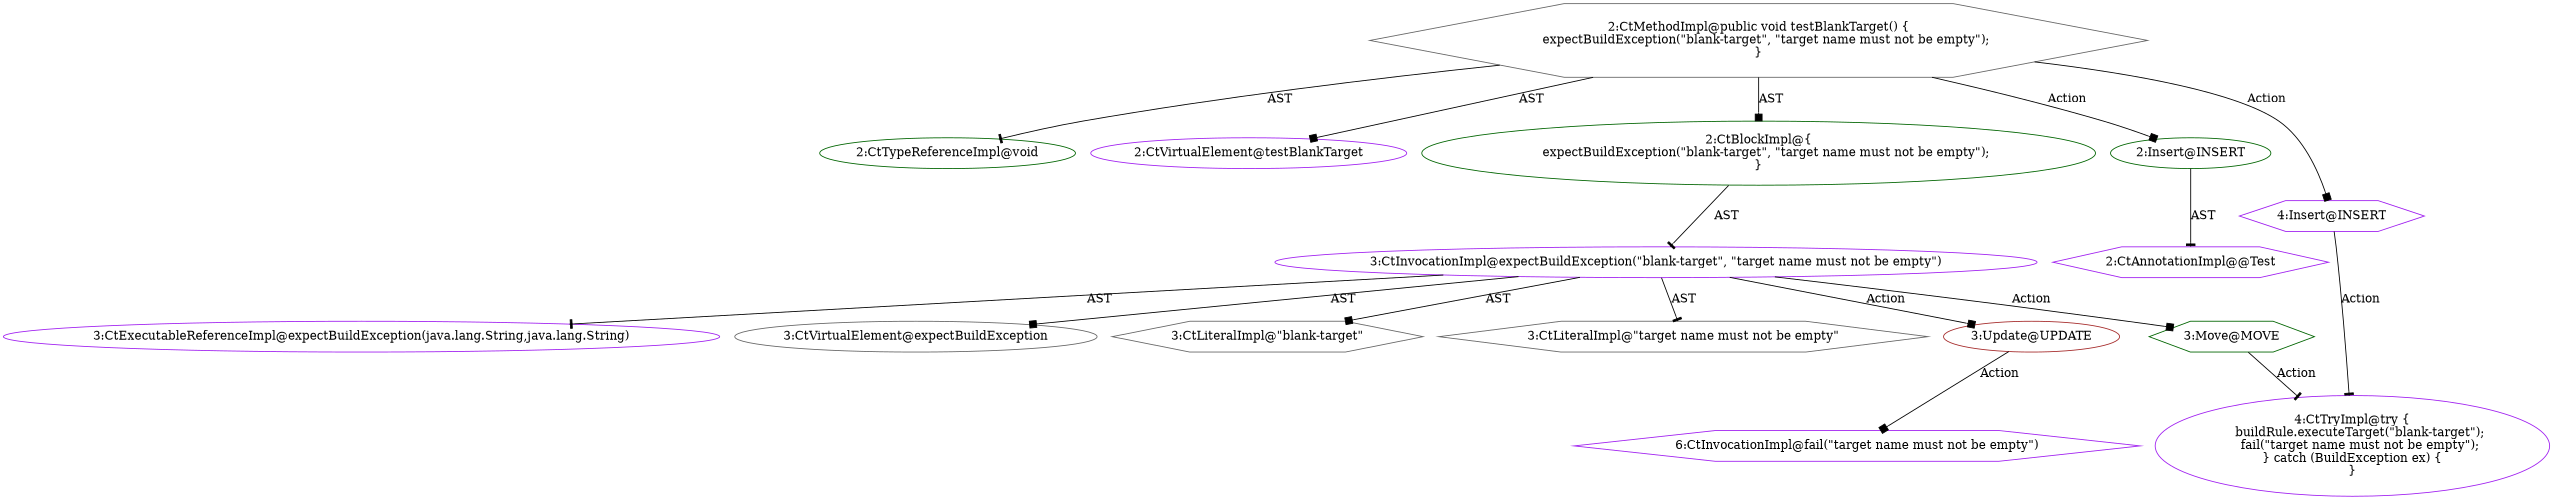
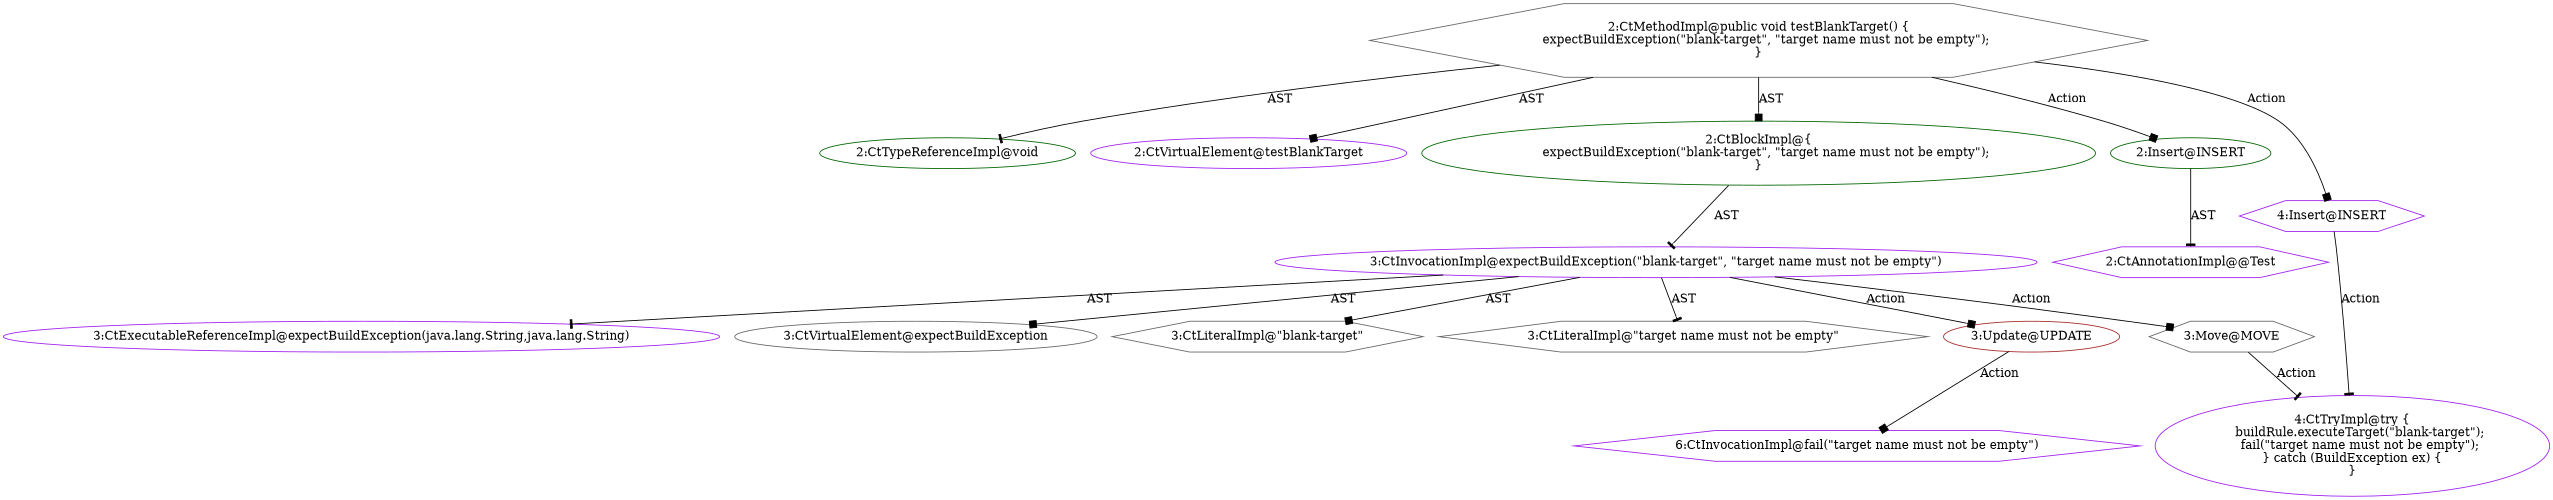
  digraph {
    node [color=purple shape=ellipse]
    edge [arrowhead=box]
    n1 [color=darkgreen label="2:CtTypeReferenceImpl@void"]
    n2 [label="2:CtVirtualElement@testBlankTarget"]
    n3 [label="3:CtExecutableReferenceImpl@expectBuildException(java.lang.String,java.lang.String)"]
    n4 [color=gray40 label="3:CtVirtualElement@expectBuildException"]
    n5 [color=gray40 label="3:CtLiteralImpl@\"blank-target\"" shape=hexagon]
    n6 [color=gray40 label="3:CtLiteralImpl@\"target name must not be empty\"" shape=hexagon]
    n7 [label="3:CtInvocationImpl@expectBuildException(\"blank-target\", \"target name must not be empty\")"]
    n8 [color=brown label="3:Update@UPDATE"]
-   n9 [color=darkgreen label="3:Move@MOVE" shape=hexagon]
+   n9 [color=gray40 label="3:Move@MOVE" shape=hexagon]
    n10 [label="6:CtInvocationImpl@fail(\"target name must not be empty\")" shape=hexagon]
    n11 [label="4:CtTryImpl@try \{\n    buildRule.executeTarget(\"blank-target\");\n    fail(\"target name must not be empty\");\n\} catch (BuildException ex) \{\n\}"]
    n12 [color=darkgreen label="2:CtBlockImpl@\{\n    expectBuildException(\"blank-target\", \"target name must not be empty\");\n\}"]
    n13 [color=gray40 label="2:CtMethodImpl@public void testBlankTarget() \{\n    expectBuildException(\"blank-target\", \"target name must not be empty\");\n\}" shape=hexagon]
    n14 [color=darkgreen label="2:Insert@INSERT"]
    n15 [label="4:Insert@INSERT" shape=hexagon]
    n16 [label="2:CtAnnotationImpl@@Test" shape=hexagon]
    n7 -> n3 [arrowhead=tee label=AST]
    n7 -> n4 [label=AST]
    n7 -> n5 [label=AST]
    n7 -> n6 [arrowhead=tee label=AST]
    n7 -> n8 [label=Action]
    n7 -> n9 [label=Action]
    n8 -> n10 [label=Action]
    n9 -> n11 [arrowhead=tee label=Action]
    n12 -> n7 [arrowhead=tee label=AST]
    n13 -> n1 [arrowhead=tee label=AST]
    n13 -> n2 [label=AST]
    n13 -> n12 [label=AST]
    n13 -> n14 [label=Action]
    n13 -> n15 [label=Action]
    n14 -> n16 [arrowhead=tee label=AST]
    n15 -> n11 [arrowhead=tee label=Action]
  }
